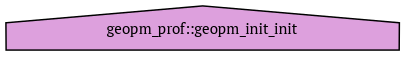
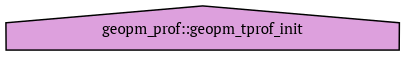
  digraph {
    rankdir=LR
    fontname="PT Serif"
-   n1 [color=black fillcolor=plum fontname="PT Serif" fontsize=10 height=0.2 label="geopm_prof::geopm_init_init" shape=house style=filled width=0.4]
+   n1 [color=black fillcolor=plum fontname="PT Serif" fontsize=10 height=0.2 label="geopm_prof::geopm_tprof_init" shape=house style=filled width=0.4]
  }
